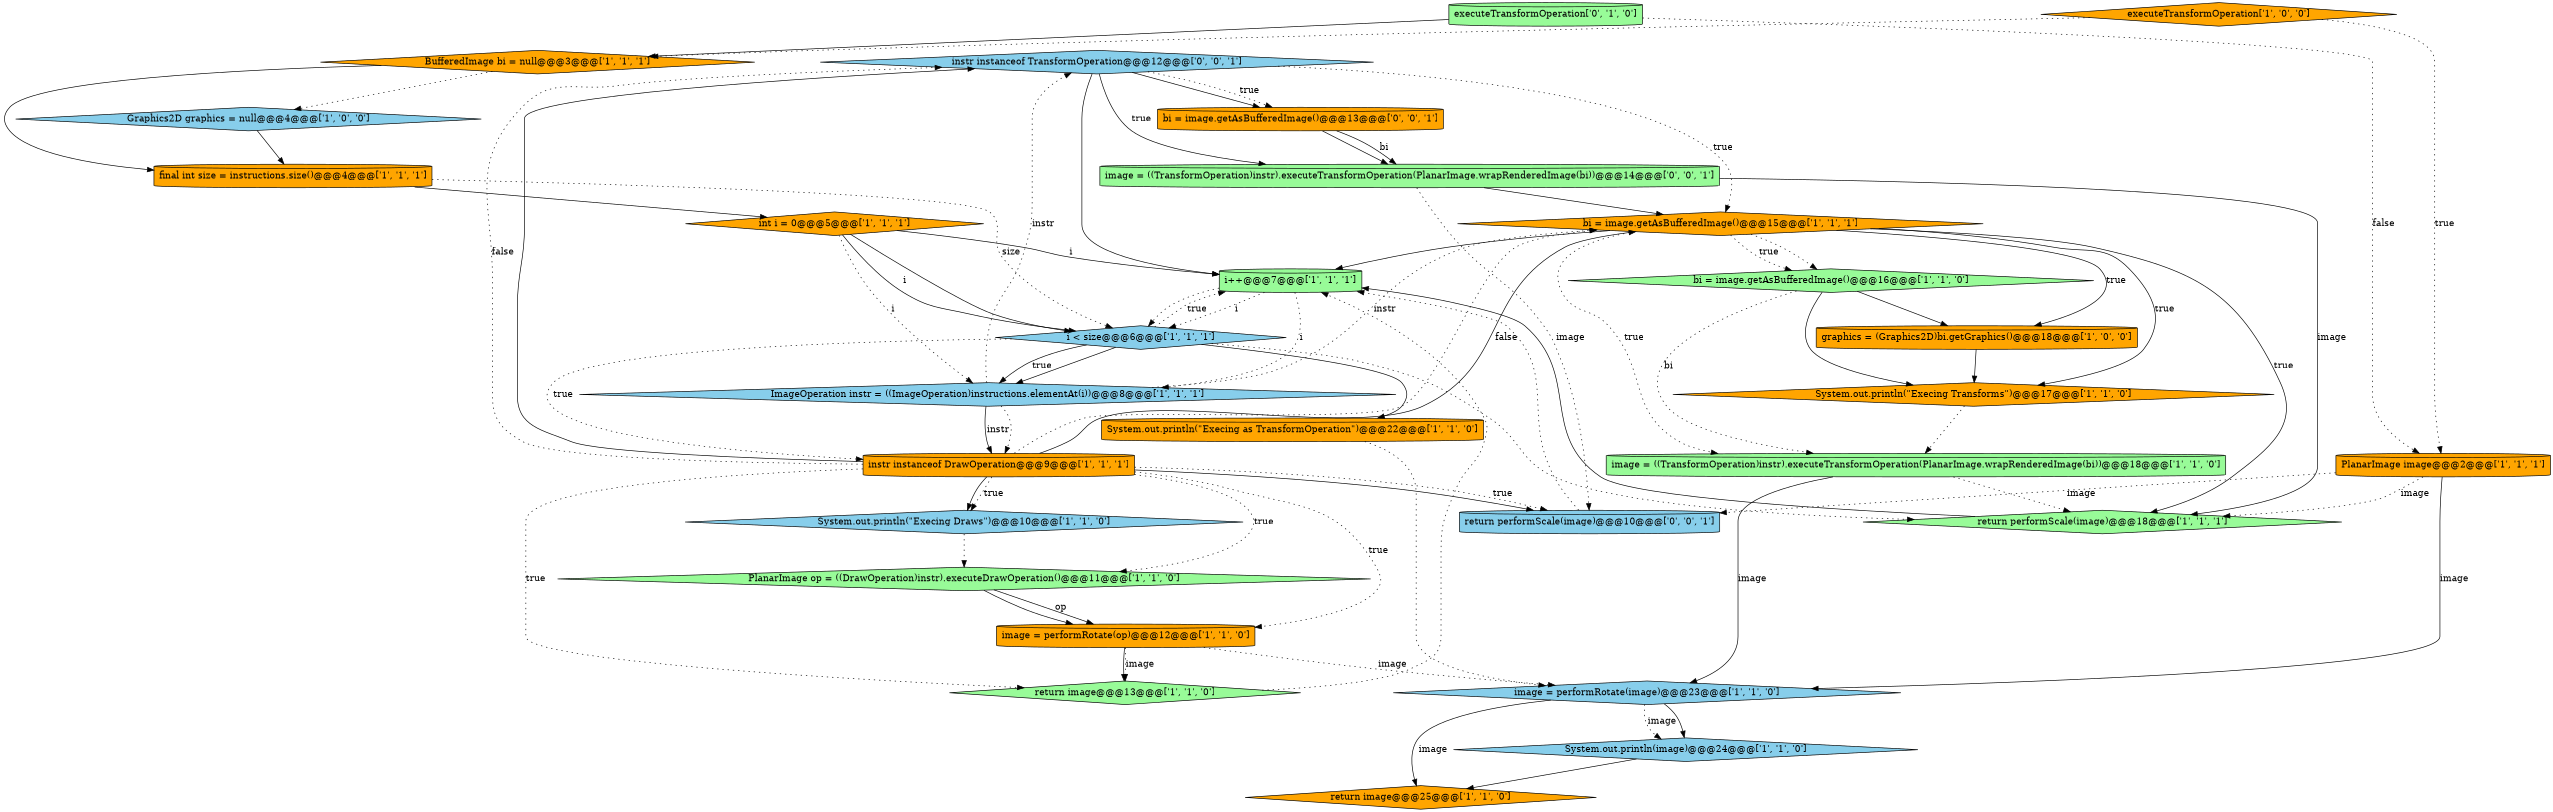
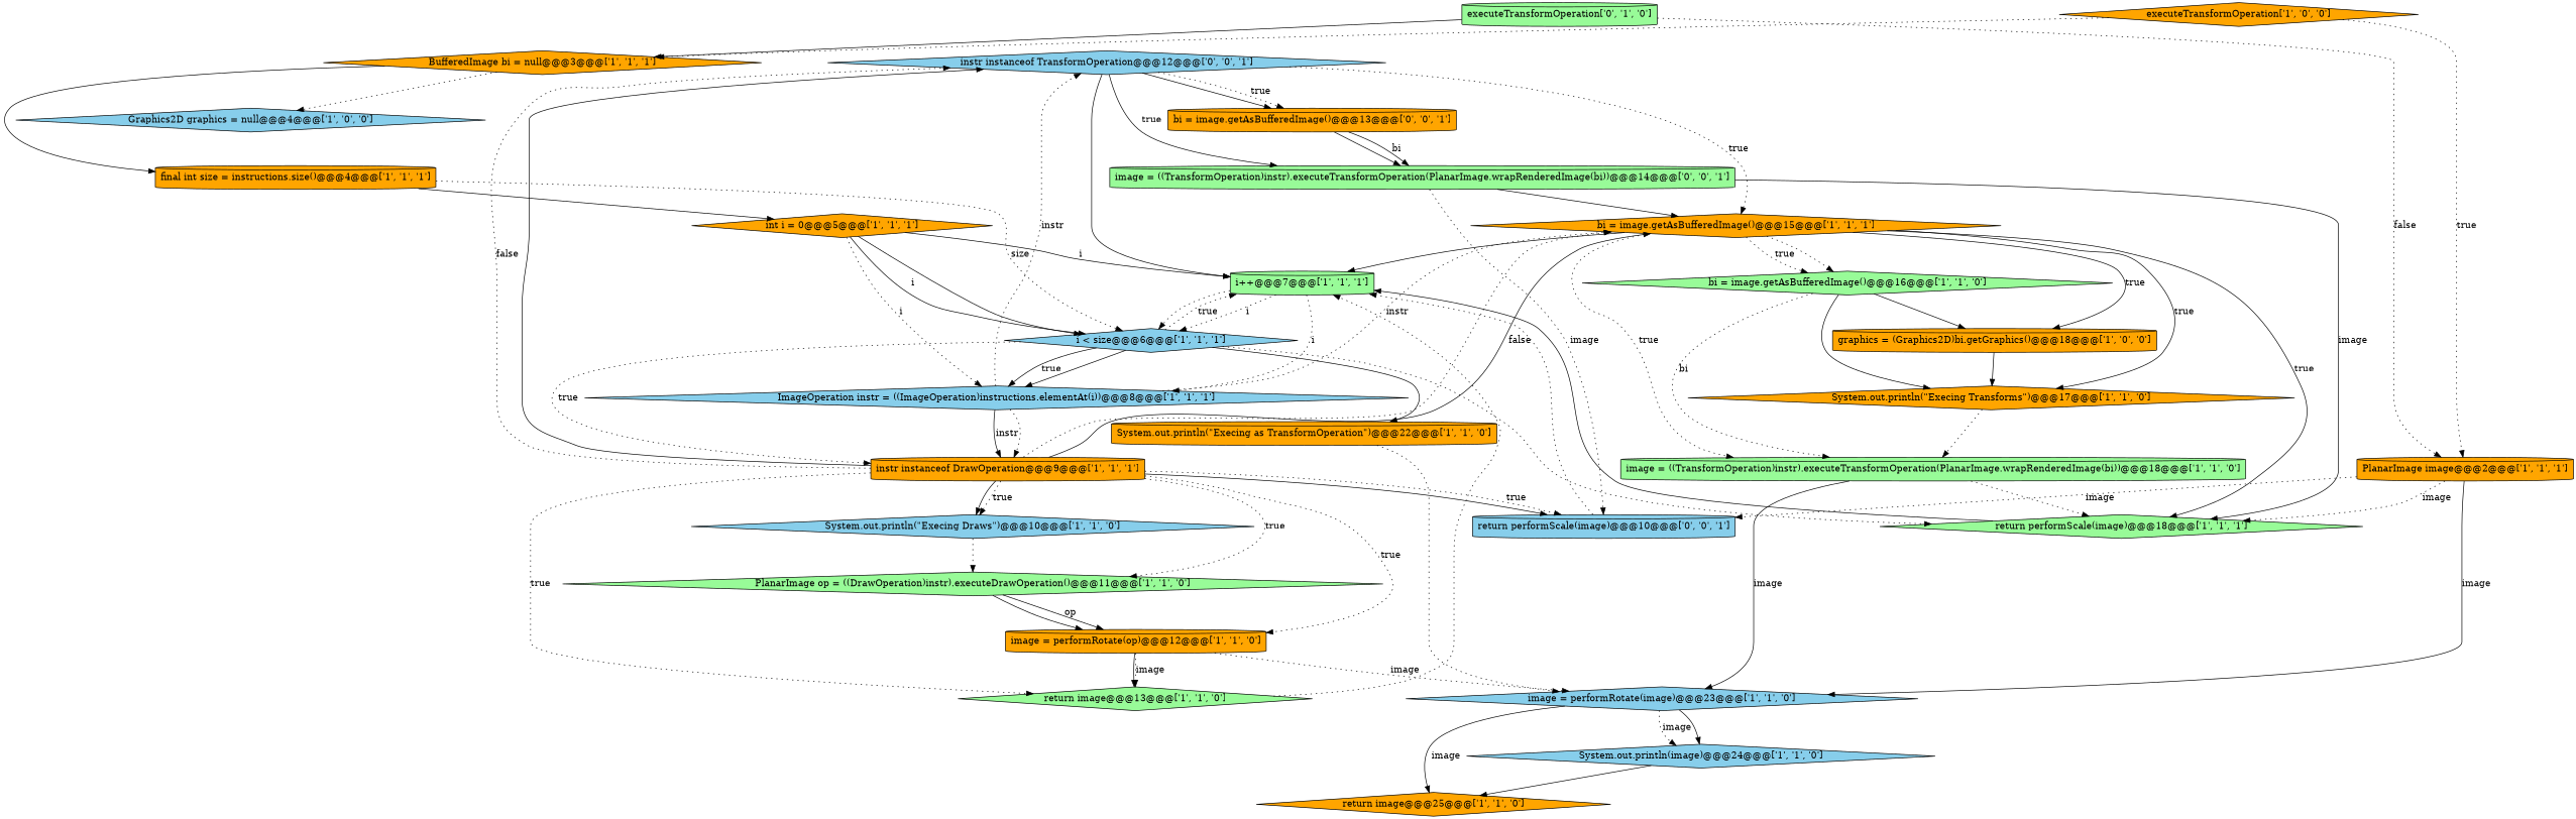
  digraph {
    node [fillcolor=orange shape=diamond style=filled]
    edge [style=dotted]
    n1 [fillcolor=skyblue label="instr instanceof TransformOperation@@@12@@@['0', '0', '1']"]
    n2 [label="bi = image.getAsBufferedImage()@@@13@@@['0', '0', '1']" shape=cylinder]
    n3 [fillcolor=palegreen label="image = ((TransformOperation)instr).executeTransformOperation(PlanarImage.wrapRenderedImage(bi))@@@14@@@['0', '0', '1']" shape=cylinder]
    n4 [label="bi = image.getAsBufferedImage()@@@15@@@['1', '1', '1']"]
    n5 [fillcolor=palegreen label="i++@@@7@@@['1', '1', '1']" shape=cylinder]
    n6 [fillcolor=skyblue label="return performScale(image)@@@10@@@['0', '0', '1']" shape=cylinder]
    n7 [fillcolor=palegreen label="return performScale(image)@@@18@@@['1', '1', '1']"]
    n8 [label="graphics = (Graphics2D)bi.getGraphics()@@@18@@@['1', '0', '0']" shape=cylinder]
    n9 [label="System.out.println(\"Execing Transforms\")@@@17@@@['1', '1', '0']"]
    n10 [fillcolor=palegreen label="bi = image.getAsBufferedImage()@@@16@@@['1', '1', '0']"]
    n11 [fillcolor=palegreen label="image = ((TransformOperation)instr).executeTransformOperation(PlanarImage.wrapRenderedImage(bi))@@@18@@@['1', '1', '0']" shape=cylinder]
    n12 [fillcolor=skyblue label="ImageOperation instr = ((ImageOperation)instructions.elementAt(i))@@@8@@@['1', '1', '1']"]
    n13 [fillcolor=skyblue label="i < size@@@6@@@['1', '1', '1']"]
    n14 [label="executeTransformOperation['1', '0', '0']"]
    n15 [label="BufferedImage bi = null@@@3@@@['1', '1', '1']"]
    n16 [label="PlanarImage image@@@2@@@['1', '1', '1']" shape=cylinder]
    n17 [label="final int size = instructions.size()@@@4@@@['1', '1', '1']" shape=cylinder]
    n18 [fillcolor=skyblue label="Graphics2D graphics = null@@@4@@@['1', '0', '0']"]
    n19 [fillcolor=skyblue label="image = performRotate(image)@@@23@@@['1', '1', '0']"]
    n20 [label="int i = 0@@@5@@@['1', '1', '1']"]
    n21 [fillcolor=skyblue label="System.out.println(image)@@@24@@@['1', '1', '0']"]
    n22 [label="return image@@@25@@@['1', '1', '0']"]
    n23 [label="instr instanceof DrawOperation@@@9@@@['1', '1', '1']" shape=cylinder]
    n24 [fillcolor=skyblue label="System.out.println(\"Execing Draws\")@@@10@@@['1', '1', '0']"]
    n25 [fillcolor=palegreen label="PlanarImage op = ((DrawOperation)instr).executeDrawOperation()@@@11@@@['1', '1', '0']"]
    n26 [fillcolor=palegreen label="return image@@@13@@@['1', '1', '0']"]
    n27 [label="image = performRotate(op)@@@12@@@['1', '1', '0']" shape=cylinder]
    n28 [label="System.out.println(\"Execing as TransformOperation\")@@@22@@@['1', '1', '0']" shape=cylinder]
    n29 [fillcolor=palegreen label="executeTransformOperation['0', '1', '0']" shape=cylinder]
    n1 -> n2 [style=solid]
    n1 -> n2 [label=true]
    n1 -> n3 [label=true style=solid]
    n1 -> n4 [label=true]
    n1 -> n5 [style=solid]
    n2 -> n3 [style=solid]
    n2 -> n3 [label=bi style=solid]
    n3 -> n4 [style=solid]
    n3 -> n6 [label=image]
    n3 -> n7 [label=image style=solid]
    n4 -> n5 [style=solid]
    n4 -> n7 [label=true style=solid]
    n4 -> n8 [label=true style=solid]
    n4 -> n9 [label=true style=solid]
    n4 -> n10
    n4 -> n10 [label=true]
    n4 -> n11 [label=true]
    n5 -> n12 [label=i]
    n5 -> n13 [label=i]
    n5 -> n13
    n6 -> n5
    n7 -> n5 [style=solid]
    n8 -> n9 [style=solid]
    n9 -> n11
    n10 -> n8 [style=solid]
    n10 -> n9 [style=solid]
    n10 -> n11 [label=bi]
    n11 -> n7
    n11 -> n19 [label=image style=solid]
    n12 -> n1 [label=instr]
    n12 -> n4 [label=instr]
    n12 -> n23 [label=instr style=solid]
    n12 -> n23
    n13 -> n5 [label=true]
    n13 -> n7
    n13 -> n12 [style=solid]
    n13 -> n12 [label=true style=solid]
    n13 -> n23 [label=true]
    n13 -> n28 [style=solid]
    n14 -> n15
    n14 -> n16 [label=true]
    n15 -> n17 [style=solid]
    n15 -> n18
    n16 -> n6 [label=image]
    n16 -> n7 [label=image]
    n16 -> n19 [label=image style=solid]
    n17 -> n13 [label=size]
    n17 -> n20 [style=solid]
-   n18 -> n17 [style=solid]
    n19 -> n21 [label=image]
    n19 -> n21 [style=solid]
    n19 -> n22 [label=image style=solid]
    n20 -> n5 [label=i style=solid]
    n20 -> n12 [label=i]
    n20 -> n13 [style=solid]
    n20 -> n13 [label=i style=solid]
    n21 -> n22 [style=solid]
    n23 -> n1 [style=solid]
    n23 -> n1 [label=false]
    n23 -> n4
    n23 -> n4 [label=false style=solid]
    n23 -> n6 [style=solid]
    n23 -> n6 [label=true]
    n23 -> n24 [label=true]
    n23 -> n24 [style=solid]
    n23 -> n25 [label=true]
    n23 -> n26 [label=true]
    n23 -> n27 [label=true]
    n24 -> n25
    n25 -> n27 [label=op style=solid]
    n25 -> n27 [style=solid]
    n26 -> n5
    n27 -> n19 [label=image]
    n27 -> n26 [label=image]
    n27 -> n26 [style=solid]
    n28 -> n19
    n29 -> n15 [style=solid]
    n29 -> n16 [label=false]
  }
